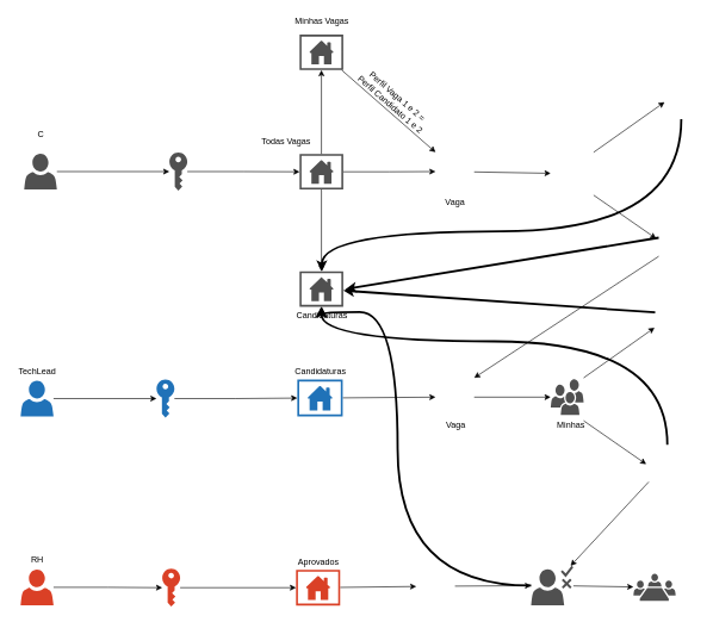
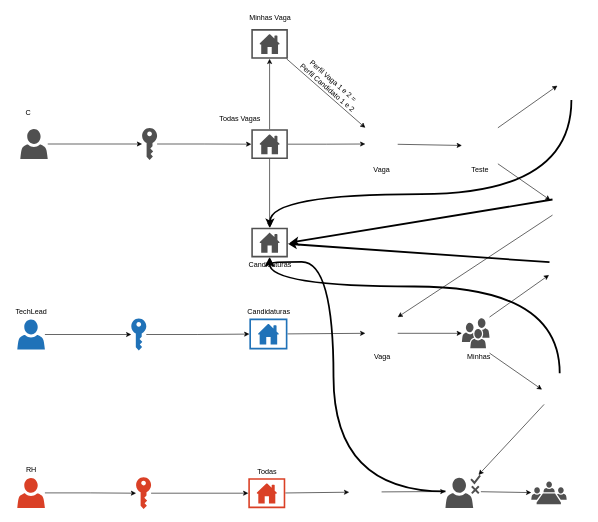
  <mxCell id="0" />
  <mxCell id="1" parent="0" />
  <mxCell id="2" style="edgeStyle=orthogonalEdgeStyle;rounded=0;orthogonalLoop=1;jettySize=auto;html=1;" parent="1" source="3" target="5" edge="1"><mxGeometry relative="1" as="geometry" /></mxCell>
  <mxCell id="3" value="" style="sketch=0;pointerEvents=1;shadow=0;dashed=0;html=1;strokeColor=none;labelPosition=center;verticalLabelPosition=bottom;verticalAlign=top;outlineConnect=0;align=center;shape=mxgraph.office.users.user;fillColor=#DA4026;" parent="1" vertex="1"><mxGeometry x="28" y="796" width="46" height="50" as="geometry" /></mxCell>
  <mxCell id="4" style="edgeStyle=orthogonalEdgeStyle;rounded=0;orthogonalLoop=1;jettySize=auto;html=1;" parent="1" source="5" target="22" edge="1"><mxGeometry relative="1" as="geometry" /></mxCell>
  <mxCell id="5" value="" style="sketch=0;pointerEvents=1;shadow=0;dashed=0;html=1;strokeColor=none;labelPosition=center;verticalLabelPosition=bottom;verticalAlign=top;outlineConnect=0;align=center;shape=mxgraph.office.security.key_permissions;fillColor=#DA4026;" parent="1" vertex="1"><mxGeometry x="226" y="795" width="25" height="53" as="geometry" /></mxCell>
  <mxCell id="6" style="edgeStyle=orthogonalEdgeStyle;rounded=0;orthogonalLoop=1;jettySize=auto;html=1;" parent="1" source="7" target="20" edge="1"><mxGeometry relative="1" as="geometry" /></mxCell>
  <mxCell id="7" value="" style="sketch=0;pointerEvents=1;shadow=0;dashed=0;html=1;strokeColor=none;fillColor=#505050;labelPosition=center;verticalLabelPosition=bottom;verticalAlign=top;outlineConnect=0;align=center;shape=mxgraph.office.security.key_permissions;" parent="1" vertex="1"><mxGeometry x="236" y="213" width="25" height="53" as="geometry" /></mxCell>
  <mxCell id="8" style="edgeStyle=orthogonalEdgeStyle;rounded=0;orthogonalLoop=1;jettySize=auto;html=1;" parent="1" source="9" target="24" edge="1"><mxGeometry relative="1" as="geometry" /></mxCell>
  <mxCell id="9" value="" style="sketch=0;pointerEvents=1;shadow=0;dashed=0;html=1;strokeColor=none;labelPosition=center;verticalLabelPosition=bottom;verticalAlign=top;outlineConnect=0;align=center;shape=mxgraph.office.security.key_permissions;fillColor=#2072B8;" parent="1" vertex="1"><mxGeometry x="218" y="530.5" width="25" height="53" as="geometry" /></mxCell>
  <mxCell id="10" style="edgeStyle=orthogonalEdgeStyle;rounded=0;orthogonalLoop=1;jettySize=auto;html=1;" parent="1" source="11" target="7" edge="1"><mxGeometry relative="1" as="geometry" /></mxCell>
  <mxCell id="11" value="" style="sketch=0;pointerEvents=1;shadow=0;dashed=0;html=1;strokeColor=none;fillColor=#505050;labelPosition=center;verticalLabelPosition=bottom;verticalAlign=top;outlineConnect=0;align=center;shape=mxgraph.office.users.user;" parent="1" vertex="1"><mxGeometry x="33" y="214.5" width="45.72" height="50" as="geometry" /></mxCell>
  <mxCell id="12" style="edgeStyle=orthogonalEdgeStyle;rounded=0;orthogonalLoop=1;jettySize=auto;html=1;" parent="1" source="13" target="9" edge="1"><mxGeometry relative="1" as="geometry" /></mxCell>
  <mxCell id="13" value="" style="sketch=0;pointerEvents=1;shadow=0;dashed=0;html=1;strokeColor=none;labelPosition=center;verticalLabelPosition=bottom;verticalAlign=top;outlineConnect=0;align=center;shape=mxgraph.office.users.user;fillColor=#2072B8;" parent="1" vertex="1"><mxGeometry x="28" y="532" width="46" height="50" as="geometry" /></mxCell>
- <mxCell id="14" value="C" style="text;html=1;align=center;verticalAlign=middle;resizable=0;points=[];autosize=1;strokeColor=none;fillColor=none;" parent="1" vertex="1"><mxGeometry x="46.36" y="178" width="19" height="18" as="geometry" /></mxCell>
+ <mxCell id="14" value="C" style="text;html=1;align=center;verticalAlign=middle;resizable=0;points=[];autosize=1;strokeColor=none;fillColor=none;" parent="1" vertex="1"><mxGeometry x="36.36" y="178" width="19" height="18" as="geometry" /></mxCell>
  <mxCell id="15" value="TechLead" style="text;html=1;align=center;verticalAlign=middle;resizable=0;points=[];autosize=1;strokeColor=none;fillColor=none;" parent="1" vertex="1"><mxGeometry x="20" y="510" width="62" height="18" as="geometry" /></mxCell>
  <mxCell id="16" value="RH" style="text;html=1;align=center;verticalAlign=middle;resizable=0;points=[];autosize=1;strokeColor=none;fillColor=none;" parent="1" vertex="1"><mxGeometry x="37.36" y="773" width="27" height="18" as="geometry" /></mxCell>
  <mxCell id="17" style="edgeStyle=orthogonalEdgeStyle;rounded=0;orthogonalLoop=1;jettySize=auto;html=1;entryX=0;entryY=0.5;entryDx=0;entryDy=0;" parent="1" source="20" target="29" edge="1"><mxGeometry relative="1" as="geometry" /></mxCell>
  <mxCell id="18" value="" style="edgeStyle=orthogonalEdgeStyle;rounded=0;orthogonalLoop=1;jettySize=auto;html=1;" parent="1" source="20" target="31" edge="1"><mxGeometry relative="1" as="geometry" /></mxCell>
  <mxCell id="19" value="" style="edgeStyle=orthogonalEdgeStyle;rounded=0;orthogonalLoop=1;jettySize=auto;html=1;" parent="1" source="20" target="33" edge="1"><mxGeometry relative="1" as="geometry" /></mxCell>
  <mxCell id="20" value="" style="sketch=0;pointerEvents=1;shadow=0;dashed=0;html=1;strokeColor=none;fillColor=#505050;labelPosition=center;verticalLabelPosition=bottom;verticalAlign=top;outlineConnect=0;align=center;shape=mxgraph.office.concepts.home_page;" parent="1" vertex="1"><mxGeometry x="418" y="215.01" width="61" height="49.49" as="geometry" /></mxCell>
  <mxCell id="21" value="" style="rounded=0;orthogonalLoop=1;jettySize=auto;html=1;strokeWidth=1;" parent="1" source="22" target="59" edge="1"><mxGeometry relative="1" as="geometry" /></mxCell>
  <mxCell id="22" value="" style="sketch=0;pointerEvents=1;shadow=0;dashed=0;html=1;strokeColor=none;labelPosition=center;verticalLabelPosition=bottom;verticalAlign=top;outlineConnect=0;align=center;shape=mxgraph.office.concepts.home_page;fillColor=#DA4026;" parent="1" vertex="1"><mxGeometry x="413" y="796.5" width="61.63" height="50" as="geometry" /></mxCell>
  <mxCell id="23" style="edgeStyle=none;rounded=0;orthogonalLoop=1;jettySize=auto;html=1;entryX=0;entryY=0.5;entryDx=0;entryDy=0;" parent="1" source="24" target="45" edge="1"><mxGeometry relative="1" as="geometry" /></mxCell>
  <mxCell id="24" value="" style="sketch=0;pointerEvents=1;shadow=0;dashed=0;html=1;strokeColor=none;labelPosition=center;verticalLabelPosition=bottom;verticalAlign=top;outlineConnect=0;align=center;shape=mxgraph.office.concepts.home_page;fillColor=#2072B8;" parent="1" vertex="1"><mxGeometry x="414.76" y="530.5" width="63.48" height="51.5" as="geometry" /></mxCell>
  <mxCell id="25" value="Todas Vagas" style="text;html=1;align=center;verticalAlign=middle;resizable=0;points=[];autosize=1;strokeColor=none;fillColor=none;" parent="1" vertex="1"><mxGeometry x="359.82" y="188" width="78" height="18" as="geometry" /></mxCell>
- <mxCell id="26" value="Aprovados" style="text;html=1;align=center;verticalAlign=middle;resizable=0;points=[];autosize=1;strokeColor=none;fillColor=none;" parent="1" vertex="1"><mxGeometry x="410.82" y="777" width="67" height="18" as="geometry" /></mxCell>
+ <mxCell id="26" value="Todas" style="text;html=1;align=center;verticalAlign=middle;resizable=0;points=[];autosize=1;strokeColor=none;fillColor=none;" parent="1" vertex="1"><mxGeometry x="410.82" y="777" width="67" height="18" as="geometry" /></mxCell>
  <mxCell id="27" value="Candidaturas" style="text;html=1;align=center;verticalAlign=middle;resizable=0;points=[];autosize=1;strokeColor=none;fillColor=none;" parent="1" vertex="1"><mxGeometry x="405.82" y="510" width="82" height="18" as="geometry" /></mxCell>
  <mxCell id="28" value="" style="edgeStyle=none;rounded=0;orthogonalLoop=1;jettySize=auto;html=1;" parent="1" source="29" target="38" edge="1"><mxGeometry relative="1" as="geometry" /></mxCell>
  <mxCell id="29" value="" style="shape=image;html=1;verticalAlign=top;verticalLabelPosition=bottom;labelBackgroundColor=#ffffff;imageAspect=0;aspect=fixed;image=https://cdn3.iconfinder.com/data/icons/ballicons-free/128/browser.png" parent="1" vertex="1"><mxGeometry x="608" y="212.5" width="54" height="54" as="geometry" /></mxCell>
  <mxCell id="30" style="edgeStyle=none;rounded=0;orthogonalLoop=1;jettySize=auto;html=1;entryX=0;entryY=0;entryDx=0;entryDy=0;" parent="1" source="31" target="29" edge="1"><mxGeometry relative="1" as="geometry" /></mxCell>
  <mxCell id="31" value="" style="sketch=0;pointerEvents=1;shadow=0;dashed=0;html=1;strokeColor=none;fillColor=#505050;labelPosition=center;verticalLabelPosition=bottom;verticalAlign=top;outlineConnect=0;align=center;shape=mxgraph.office.concepts.home_page;" parent="1" vertex="1"><mxGeometry x="418" y="48" width="61" height="49.49" as="geometry" /></mxCell>
- <mxCell id="32" value="Minhas Vagas" style="text;html=1;align=center;verticalAlign=middle;resizable=0;points=[];autosize=1;strokeColor=none;fillColor=none;" parent="1" vertex="1"><mxGeometry x="406.82" y="20" width="85" height="18" as="geometry" /></mxCell>
+ <mxCell id="32" value="Minhas Vaga" style="text;html=1;align=center;verticalAlign=middle;resizable=0;points=[];autosize=1;strokeColor=none;fillColor=none;" parent="1" vertex="1"><mxGeometry x="406.82" y="20" width="85" height="18" as="geometry" /></mxCell>
  <mxCell id="33" value="" style="sketch=0;pointerEvents=1;shadow=0;dashed=0;html=1;strokeColor=none;fillColor=#505050;labelPosition=center;verticalLabelPosition=bottom;verticalAlign=top;outlineConnect=0;align=center;shape=mxgraph.office.concepts.home_page;" parent="1" vertex="1"><mxGeometry x="418" y="379" width="61" height="49.49" as="geometry" /></mxCell>
  <mxCell id="34" value="Candidaturas" style="text;html=1;align=center;verticalAlign=middle;resizable=0;points=[];autosize=1;strokeColor=none;fillColor=none;" parent="1" vertex="1"><mxGeometry x="407.82" y="431.5" width="82" height="18" as="geometry" /></mxCell>
  <mxCell id="35" value="Perfil Vaga 1 e 2 = &lt;br&gt;Perfil Candidato 1 e 2" style="text;html=1;align=center;verticalAlign=middle;resizable=0;points=[];autosize=1;strokeColor=none;fillColor=none;rotation=41;" parent="1" vertex="1"><mxGeometry x="487.82" y="124" width="125" height="31" as="geometry" /></mxCell>
  <mxCell id="36" style="edgeStyle=none;rounded=0;orthogonalLoop=1;jettySize=auto;html=1;exitX=1;exitY=0;exitDx=0;exitDy=0;" parent="1" source="38" edge="1"><mxGeometry relative="1" as="geometry"><mxPoint x="928.168" y="142.355" as="targetPoint" /></mxGeometry></mxCell>
  <mxCell id="37" style="edgeStyle=none;rounded=0;orthogonalLoop=1;jettySize=auto;html=1;exitX=1;exitY=1;exitDx=0;exitDy=0;" parent="1" source="38" edge="1"><mxGeometry relative="1" as="geometry"><mxPoint x="916.48" y="333.264" as="targetPoint" /></mxGeometry></mxCell>
  <mxCell id="38" value="" style="shape=image;html=1;verticalAlign=top;verticalLabelPosition=bottom;labelBackgroundColor=#ffffff;imageAspect=0;aspect=fixed;image=https://cdn3.iconfinder.com/data/icons/flat-office-icons-1/140/Artboard_1-10-128.png" parent="1" vertex="1"><mxGeometry x="769" y="212.5" width="60" height="60" as="geometry" /></mxCell>
  <mxCell id="39" style="edgeStyle=none;rounded=0;orthogonalLoop=1;jettySize=auto;html=1;exitX=0;exitY=1;exitDx=0;exitDy=0;entryX=1;entryY=0;entryDx=0;entryDy=0;" parent="1" source="41" target="45" edge="1"><mxGeometry relative="1" as="geometry" /></mxCell>
  <mxCell id="40" style="edgeStyle=none;rounded=0;orthogonalLoop=1;jettySize=auto;html=1;exitX=0;exitY=0.5;exitDx=0;exitDy=0;strokeWidth=3;" parent="1" source="41" edge="1"><mxGeometry relative="1" as="geometry"><mxPoint x="482" y="404" as="targetPoint" /></mxGeometry></mxCell>
  <mxCell id="41" value="" style="shape=image;html=1;verticalAlign=top;verticalLabelPosition=bottom;labelBackgroundColor=#ffffff;imageAspect=0;aspect=fixed;image=https://cdn4.iconfinder.com/data/icons/evil-icons-user-interface/64/check-128.png" parent="1" vertex="1"><mxGeometry x="920" y="306" width="52" height="52" as="geometry" /></mxCell>
  <mxCell id="42" style="edgeStyle=orthogonalEdgeStyle;rounded=0;orthogonalLoop=1;jettySize=auto;html=1;exitX=0.5;exitY=1;exitDx=0;exitDy=0;curved=1;strokeWidth=3;" parent="1" source="43" target="33" edge="1"><mxGeometry relative="1" as="geometry"><mxPoint x="484" y="404" as="targetPoint" /><Array as="points"><mxPoint x="952" y="323" /><mxPoint x="449" y="323" /></Array></mxGeometry></mxCell>
  <mxCell id="43" value="" style="shape=image;html=1;verticalAlign=top;verticalLabelPosition=bottom;labelBackgroundColor=#ffffff;imageAspect=0;aspect=fixed;image=https://cdn1.iconfinder.com/data/icons/heroicons-ui/24/x-128.png" parent="1" vertex="1"><mxGeometry x="929" y="121" width="45" height="45" as="geometry" /></mxCell>
  <mxCell id="44" value="" style="rounded=0;orthogonalLoop=1;jettySize=auto;html=1;strokeWidth=1;" parent="1" source="45" target="49" edge="1"><mxGeometry relative="1" as="geometry" /></mxCell>
  <mxCell id="45" value="" style="shape=image;html=1;verticalAlign=top;verticalLabelPosition=bottom;labelBackgroundColor=#ffffff;imageAspect=0;aspect=fixed;image=https://cdn3.iconfinder.com/data/icons/ballicons-free/128/browser.png" parent="1" vertex="1"><mxGeometry x="608" y="528" width="54" height="54" as="geometry" /></mxCell>
  <mxCell id="46" value="Vaga" style="text;html=1;align=center;verticalAlign=middle;resizable=0;points=[];autosize=1;strokeColor=none;fillColor=none;" parent="1" vertex="1"><mxGeometry x="616.5" y="272.5" width="37" height="18" as="geometry" /></mxCell>
+ <mxCell id="47" value="Teste" style="text;html=1;align=center;verticalAlign=middle;resizable=0;points=[];autosize=1;strokeColor=none;fillColor=none;" parent="1" vertex="1"><mxGeometry x="779.5" y="272.5" width="39" height="18" as="geometry" /></mxCell>
  <mxCell id="48" value="Vaga" style="text;html=1;align=center;verticalAlign=middle;resizable=0;points=[];autosize=1;strokeColor=none;fillColor=none;" parent="1" vertex="1"><mxGeometry x="617" y="586" width="37" height="18" as="geometry" /></mxCell>
  <mxCell id="49" value="" style="sketch=0;pointerEvents=1;shadow=0;dashed=0;html=1;strokeColor=none;fillColor=#505050;labelPosition=center;verticalLabelPosition=bottom;verticalAlign=top;outlineConnect=0;align=center;shape=mxgraph.office.users.users;" parent="1" vertex="1"><mxGeometry x="769" y="530" width="46" height="50" as="geometry" /></mxCell>
  <mxCell id="50" value="Minhas" style="text;html=1;align=center;verticalAlign=middle;resizable=0;points=[];autosize=1;strokeColor=none;fillColor=none;" parent="1" vertex="1"><mxGeometry x="761" y="586" width="71" height="18" as="geometry" /></mxCell>
  <mxCell id="51" style="edgeStyle=none;rounded=0;orthogonalLoop=1;jettySize=auto;html=1;exitX=1;exitY=0;exitDx=0;exitDy=0;" parent="1" edge="1"><mxGeometry relative="1" as="geometry"><mxPoint x="914.168" y="457.855" as="targetPoint" /><mxPoint x="815" y="528" as="sourcePoint" /></mxGeometry></mxCell>
  <mxCell id="52" style="edgeStyle=none;rounded=0;orthogonalLoop=1;jettySize=auto;html=1;exitX=1;exitY=1;exitDx=0;exitDy=0;" parent="1" edge="1"><mxGeometry relative="1" as="geometry"><mxPoint x="902.48" y="648.764" as="targetPoint" /><mxPoint x="815" y="588" as="sourcePoint" /></mxGeometry></mxCell>
  <mxCell id="53" style="edgeStyle=orthogonalEdgeStyle;rounded=0;orthogonalLoop=1;jettySize=auto;html=1;exitX=0.5;exitY=0;exitDx=0;exitDy=0;strokeWidth=3;curved=1;" parent="1" source="55" target="33" edge="1"><mxGeometry relative="1" as="geometry"><Array as="points"><mxPoint x="932" y="477" /><mxPoint x="448" y="477" /></Array></mxGeometry></mxCell>
  <mxCell id="54" style="edgeStyle=none;rounded=0;orthogonalLoop=1;jettySize=auto;html=1;exitX=0;exitY=1;exitDx=0;exitDy=0;strokeWidth=1;" parent="1" source="55" target="62" edge="1"><mxGeometry relative="1" as="geometry" /></mxCell>
  <mxCell id="55" value="" style="shape=image;html=1;verticalAlign=top;verticalLabelPosition=bottom;labelBackgroundColor=#ffffff;imageAspect=0;aspect=fixed;image=https://cdn4.iconfinder.com/data/icons/evil-icons-user-interface/64/check-128.png" parent="1" vertex="1"><mxGeometry x="906" y="621.5" width="52" height="52" as="geometry" /></mxCell>
  <mxCell id="56" style="edgeStyle=none;rounded=0;orthogonalLoop=1;jettySize=auto;html=1;exitX=0;exitY=0;exitDx=0;exitDy=0;strokeWidth=3;" parent="1" source="57" target="33" edge="1"><mxGeometry relative="1" as="geometry" /></mxCell>
  <mxCell id="57" value="" style="shape=image;html=1;verticalAlign=top;verticalLabelPosition=bottom;labelBackgroundColor=#ffffff;imageAspect=0;aspect=fixed;image=https://cdn1.iconfinder.com/data/icons/heroicons-ui/24/x-128.png" parent="1" vertex="1"><mxGeometry x="915" y="436.5" width="45" height="45" as="geometry" /></mxCell>
  <mxCell id="58" value="" style="edgeStyle=none;rounded=0;orthogonalLoop=1;jettySize=auto;html=1;strokeWidth=1;" parent="1" source="59" target="62" edge="1"><mxGeometry relative="1" as="geometry" /></mxCell>
  <mxCell id="59" value="" style="shape=image;html=1;verticalAlign=top;verticalLabelPosition=bottom;labelBackgroundColor=#ffffff;imageAspect=0;aspect=fixed;image=https://cdn3.iconfinder.com/data/icons/ballicons-free/128/browser.png" parent="1" vertex="1"><mxGeometry x="581.14" y="792.5" width="54" height="54" as="geometry" /></mxCell>
  <mxCell id="60" value="" style="edgeStyle=none;rounded=0;orthogonalLoop=1;jettySize=auto;html=1;strokeWidth=1;" parent="1" source="62" target="63" edge="1"><mxGeometry relative="1" as="geometry" /></mxCell>
  <mxCell id="61" style="rounded=0;orthogonalLoop=1;jettySize=auto;html=1;strokeWidth=3;edgeStyle=orthogonalEdgeStyle;curved=1;" edge="1" parent="1" source="62" target="33"><mxGeometry relative="1" as="geometry"><mxPoint x="493" y="403" as="targetPoint" /><Array as="points"><mxPoint x="555" y="819" /><mxPoint x="555" y="436" /><mxPoint x="449" y="436" /></Array></mxGeometry></mxCell>
  <mxCell id="62" value="" style="sketch=0;pointerEvents=1;shadow=0;dashed=0;html=1;strokeColor=none;fillColor=#505050;labelPosition=center;verticalLabelPosition=bottom;verticalAlign=top;outlineConnect=0;align=center;shape=mxgraph.office.users.approver;" parent="1" vertex="1"><mxGeometry x="741.64" y="791" width="59" height="55" as="geometry" /></mxCell>
  <mxCell id="63" value="" style="sketch=0;pointerEvents=1;shadow=0;dashed=0;html=1;strokeColor=none;fillColor=#505050;labelPosition=center;verticalLabelPosition=bottom;verticalAlign=top;outlineConnect=0;align=center;shape=mxgraph.office.users.meeting;" parent="1" vertex="1"><mxGeometry x="884.64" y="802" width="59" height="38" as="geometry" /></mxCell>
